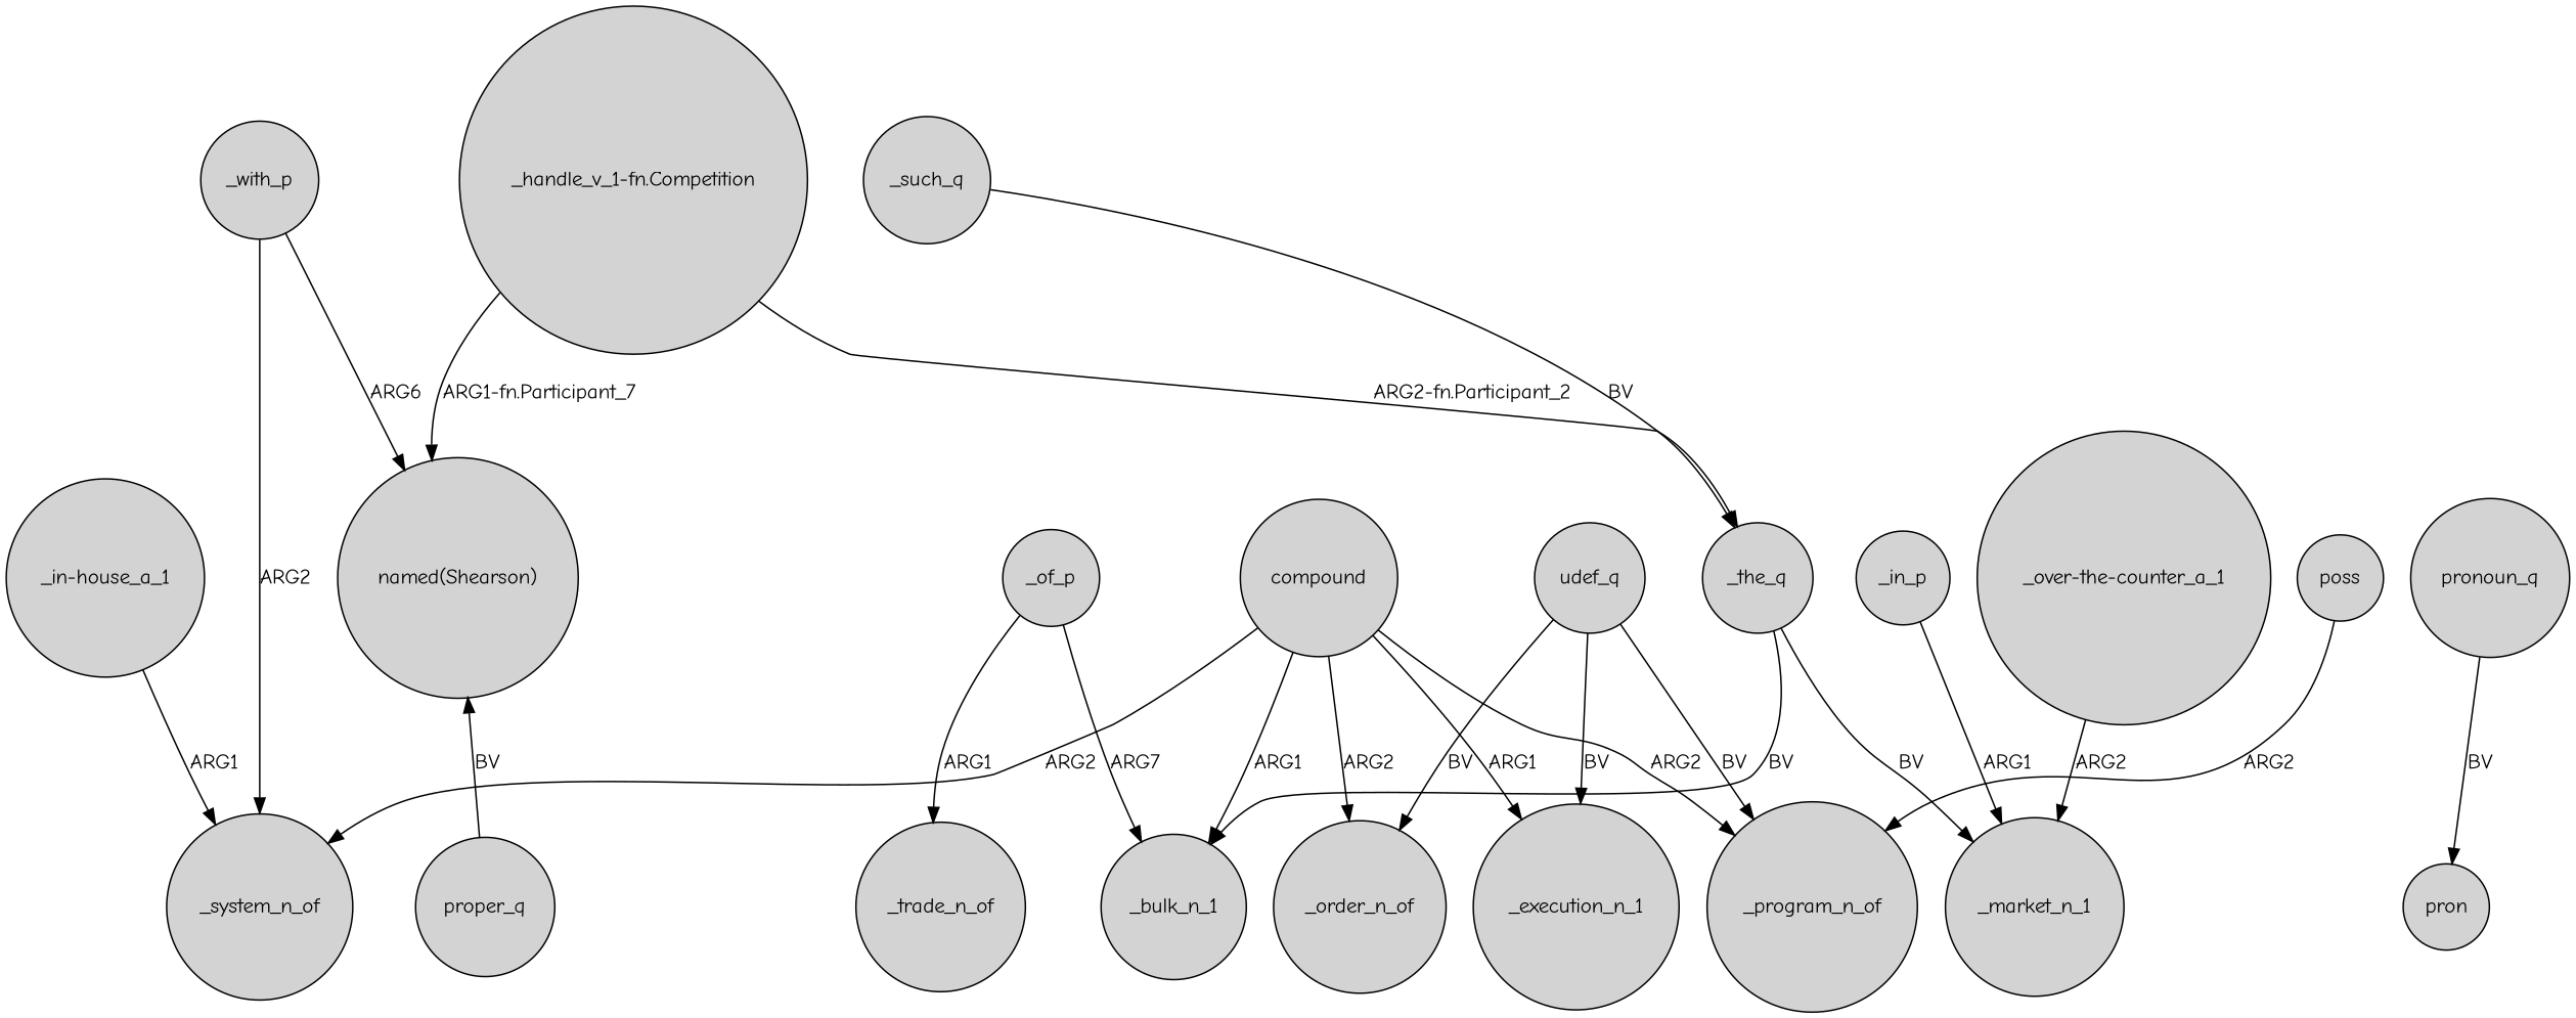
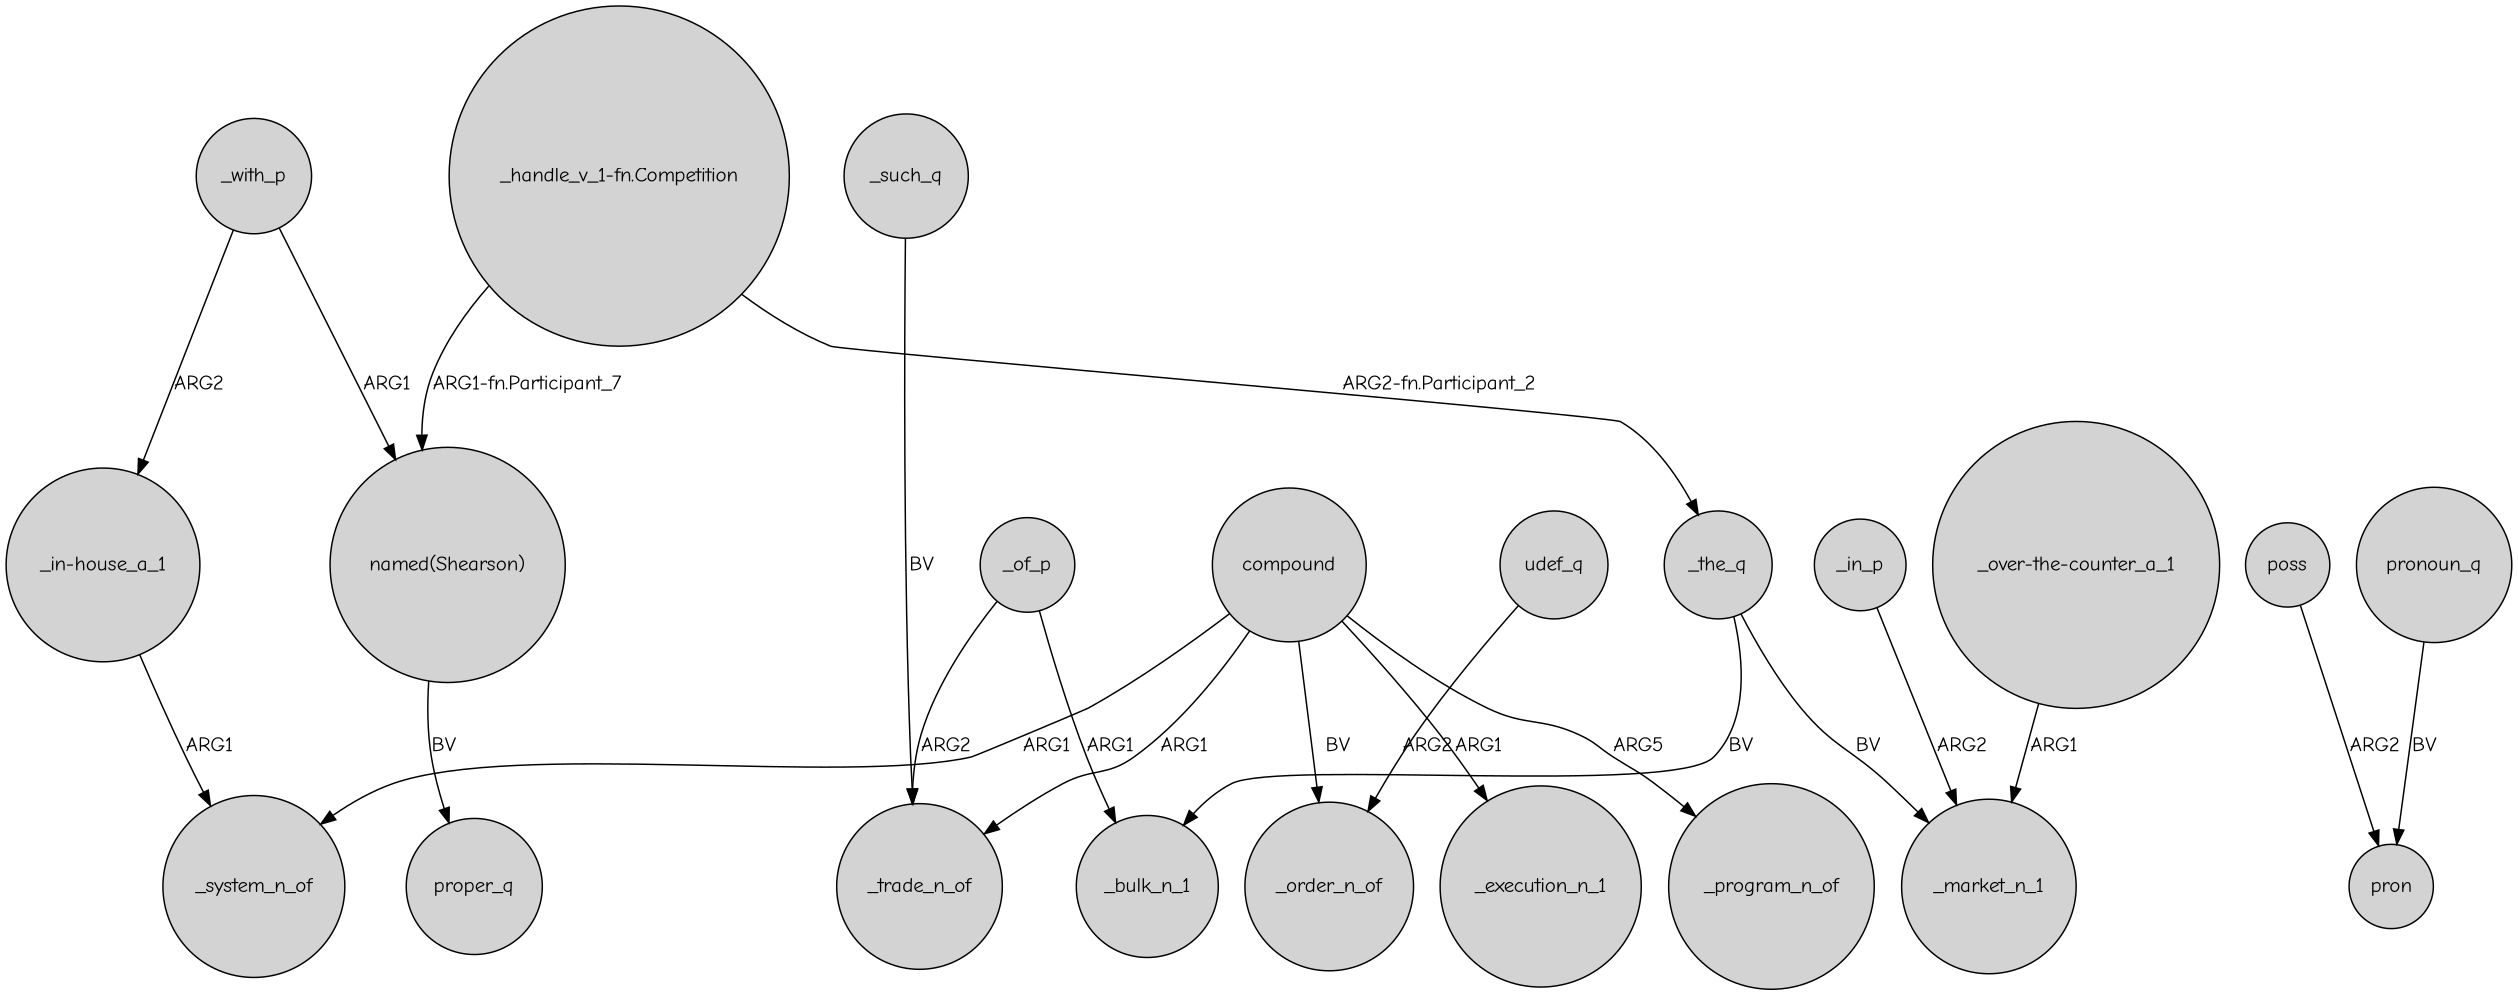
  digraph {
    fontname="Comic Neue"
    node [fontname="Comic Neue" shape=circle style=filled]
    edge [fontname="Comic Neue"]
    compound
    _system_n_of
    _trade_n_of
    _order_n_of
    _execution_n_1
    _program_n_of
    "_in-house_a_1"
    _with_p
    "named(Shearson)"
    poss
    pron
    _of_p
    _bulk_n_1
    udef_q
    _the_q
    _market_n_1
    proper_q
    "_handle_v_1-fn.Competition"
    pronoun_q
    _in_p
    _such_q
    "_over-the-counter_a_1"
-   compound -> _system_n_of [label=ARG2]
-   compound -> _bulk_n_1 [label=ARG1]
-   compound -> _order_n_of [label=ARG2]
+   compound -> _system_n_of [label=ARG1]
+   compound -> _trade_n_of [label=ARG1]
+   compound -> _order_n_of [label=BV]
    compound -> _execution_n_1 [label=ARG1]
-   compound -> _program_n_of [label=ARG2]
+   compound -> _program_n_of [label=ARG5]
    "_in-house_a_1" -> _system_n_of [label=ARG1]
-   _with_p -> _system_n_of [label=ARG2]
-   _with_p -> "named(Shearson)" [label=ARG6]
-   poss -> _program_n_of [label=ARG2]
-   _of_p -> _trade_n_of [label=ARG1]
-   _of_p -> _bulk_n_1 [label=ARG7]
-   udef_q -> _order_n_of [label=BV]
-   udef_q -> _execution_n_1 [label=BV]
-   udef_q -> _program_n_of [label=BV]
+   _with_p -> "_in-house_a_1" [label=ARG2]
+   _with_p -> "named(Shearson)" [label=ARG1]
+   poss -> pron [label=ARG2]
+   _of_p -> _trade_n_of [label=ARG2]
+   _of_p -> _bulk_n_1 [label=ARG1]
+   udef_q -> _order_n_of [label=ARG2]
    _the_q -> _bulk_n_1 [label=BV]
    _the_q -> _market_n_1 [label=BV]
-   proper_q -> "named(Shearson)" [label=BV]
+   "named(Shearson)" -> proper_q [label=BV]
    "_handle_v_1-fn.Competition" -> "named(Shearson)" [label="ARG1-fn.Participant_7"]
    "_handle_v_1-fn.Competition" -> _the_q [label="ARG2-fn.Participant_2"]
    pronoun_q -> pron [label=BV]
-   _in_p -> _market_n_1 [label=ARG1]
-   _such_q -> _the_q [label=BV]
-   "_over-the-counter_a_1" -> _market_n_1 [label=ARG2]
+   _in_p -> _market_n_1 [label=ARG2]
+   _such_q -> _trade_n_of [label=BV]
+   "_over-the-counter_a_1" -> _market_n_1 [label=ARG1]
  }
